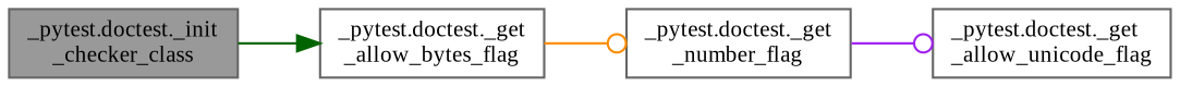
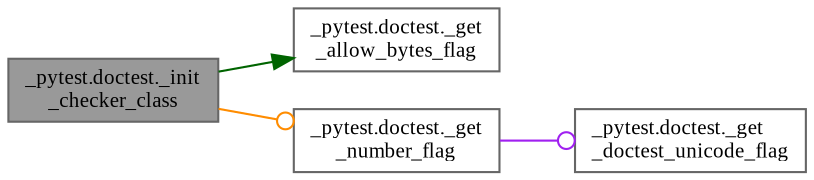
  digraph {
    fontname="Liberation Serif"
    rankdir=LR
    node [color=grey40 fillcolor=white fontname="Liberation Serif" fontsize=10 shape=box style=filled]
    edge [arrowhead=odot fontname="Liberation Serif" fontsize=10 labelfontname=Helvetica labelfontsize=10 style=solid]
    n1 [color=gray40 fillcolor=grey60 fontcolor=black height=0.2 label="_pytest.doctest._init\l_checker_class" width=0.4]
    n2 [height=0.2 label="_pytest.doctest._get\l_allow_bytes_flag" width=0.4]
    n3 [height=0.2 label="_pytest.doctest._get\l_number_flag" width=0.4]
-   n4 [height=0.2 label="_pytest.doctest._get\l_allow_unicode_flag" width=0.4]
+   n4 [height=0.2 label="_pytest.doctest._get\l_doctest_unicode_flag" width=0.4]
    n1 -> n2 [arrowhead=normal color=darkgreen]
-   n2 -> n3 [color=darkorange]
+   n1 -> n3 [color=darkorange]
    n3 -> n4 [color=purple]
  }
